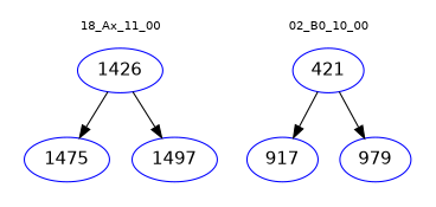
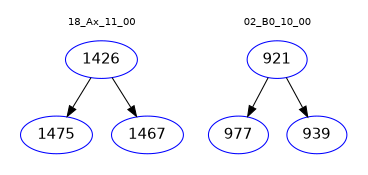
  digraph {
    fontname="DejaVu Sans"
    node [color=blue fontname="DejaVu Sans"]
    edge [color=black fontname="DejaVu Sans"]
    n1 [label=1426]
    n2 [label=1475]
-   n3 [label=1497]
-   n4 [label=421]
-   n5 [label=917]
-   n6 [label=979]
+   n3 [label=1467]
+   n4 [label=921]
+   n5 [label=977]
+   n6 [label=939]
    subgraph cluster_1 {
      color=white
      fontsize=10
      label="18_Ax_11_00"
      n1
      n2
      n3
    }
    subgraph cluster_2 {
      color=white
      fontsize=10
      label="02_B0_10_00"
      n4
      n5
      n6
    }
    n1 -> n2
    n1 -> n3
    n4 -> n5
    n4 -> n6
  }
